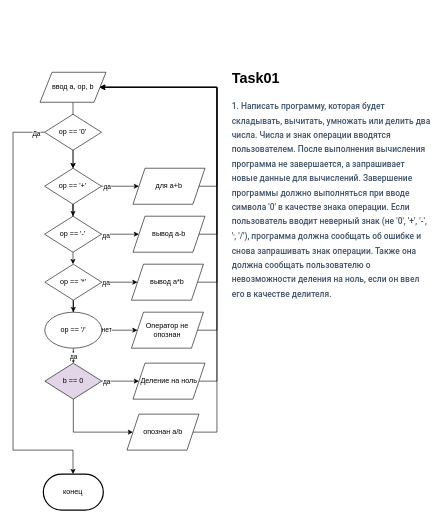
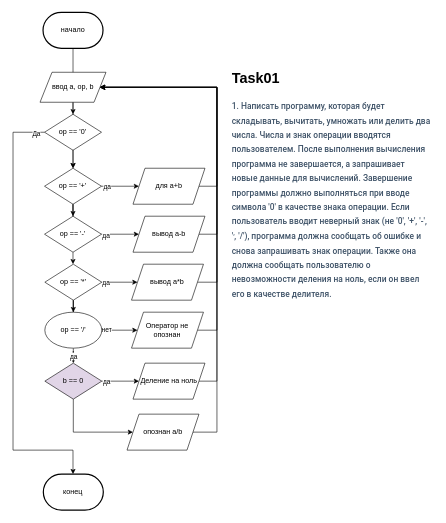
  <mxCell id="0" />
  <mxCell id="1" parent="0" />
+ <mxCell id="2" value="" style="edgeStyle=orthogonalEdgeStyle;rounded=0;orthogonalLoop=1;jettySize=auto;html=1;" edge="1" parent="1" source="3" target="9"><mxGeometry relative="1" as="geometry" /></mxCell>
+ <mxCell id="3" value="начало" style="strokeWidth=2;html=1;shape=mxgraph.flowchart.terminator;whiteSpace=wrap;" vertex="1" parent="1"><mxGeometry x="70.94" y="20" width="100" height="60" as="geometry" /></mxCell>
  <mxCell id="4" value="" style="edgeStyle=orthogonalEdgeStyle;rounded=0;orthogonalLoop=1;jettySize=auto;html=1;" edge="1" parent="1" source="5"><mxGeometry relative="1" as="geometry"><mxPoint x="121.023" y="280.041" as="targetPoint" /></mxGeometry></mxCell>
  <mxCell id="5" value="ввод a, op, b" style="shape=parallelogram;perimeter=parallelogramPerimeter;whiteSpace=wrap;html=1;fixedSize=1;" vertex="1" parent="1"><mxGeometry x="65.94" y="120" width="110" height="50" as="geometry" /></mxCell>
  <mxCell id="6" style="edgeStyle=orthogonalEdgeStyle;rounded=0;orthogonalLoop=1;jettySize=auto;html=1;entryX=0.5;entryY=0;entryDx=0;entryDy=0;" edge="1" parent="1" source="9"><mxGeometry relative="1" as="geometry"><mxPoint x="120.94" y="280" as="targetPoint" /></mxGeometry></mxCell>
  <mxCell id="7" style="edgeStyle=orthogonalEdgeStyle;rounded=0;orthogonalLoop=1;jettySize=auto;html=1;" edge="1" parent="1" source="9"><mxGeometry relative="1" as="geometry"><mxPoint x="120.94" y="790" as="targetPoint" /><Array as="points"><mxPoint x="20.94" y="220" /><mxPoint x="20.94" y="750" /><mxPoint x="120.94" y="750" /></Array></mxGeometry></mxCell>
  <mxCell id="8" value="Да" style="edgeLabel;html=1;align=center;verticalAlign=middle;resizable=0;points=[];" vertex="1" connectable="0" parent="7"><mxGeometry x="-0.964" y="2" relative="1" as="geometry"><mxPoint x="-1" as="offset" /></mxGeometry></mxCell>
  <mxCell id="9" value="op == '0'" style="rhombus;whiteSpace=wrap;html=1;" vertex="1" parent="1"><mxGeometry x="73.44" y="190" width="95" height="60" as="geometry" /></mxCell>
  <mxCell id="10" value="" style="edgeStyle=orthogonalEdgeStyle;rounded=0;orthogonalLoop=1;jettySize=auto;html=1;entryX=0;entryY=0.5;entryDx=0;entryDy=0;" edge="1" parent="1" source="13" target="15"><mxGeometry relative="1" as="geometry"><mxPoint x="235.94" y="310" as="targetPoint" /></mxGeometry></mxCell>
  <mxCell id="11" value="да" style="edgeLabel;html=1;align=center;verticalAlign=middle;resizable=0;points=[];" vertex="1" connectable="0" parent="10"><mxGeometry x="-0.709" relative="1" as="geometry"><mxPoint as="offset" /></mxGeometry></mxCell>
  <mxCell id="12" value="" style="edgeStyle=orthogonalEdgeStyle;rounded=0;orthogonalLoop=1;jettySize=auto;html=1;entryX=0.5;entryY=0;entryDx=0;entryDy=0;" edge="1" parent="1" source="13" target="19"><mxGeometry relative="1" as="geometry"><mxPoint x="118.94" y="370" as="targetPoint" /></mxGeometry></mxCell>
  <mxCell id="13" value="op == '+'" style="rhombus;whiteSpace=wrap;html=1;" vertex="1" parent="1"><mxGeometry x="73.44" y="280" width="95" height="60" as="geometry" /></mxCell>
  <mxCell id="14" style="edgeStyle=orthogonalEdgeStyle;rounded=0;orthogonalLoop=1;jettySize=auto;html=1;entryX=1;entryY=0.5;entryDx=0;entryDy=0;exitX=1;exitY=0.5;exitDx=0;exitDy=0;" edge="1" parent="1" source="15" target="5"><mxGeometry relative="1" as="geometry"><Array as="points"><mxPoint x="360.94" y="310" /><mxPoint x="360.94" y="145" /></Array></mxGeometry></mxCell>
  <mxCell id="15" value="для a+b" style="shape=parallelogram;perimeter=parallelogramPerimeter;whiteSpace=wrap;html=1;fixedSize=1;" vertex="1" parent="1"><mxGeometry x="220.94" y="280" width="120" height="60" as="geometry" /></mxCell>
  <mxCell id="16" value="" style="edgeStyle=orthogonalEdgeStyle;rounded=0;orthogonalLoop=1;jettySize=auto;html=1;entryX=0;entryY=0.5;entryDx=0;entryDy=0;" edge="1" parent="1" source="19" target="21"><mxGeometry relative="1" as="geometry"><mxPoint x="235.94" y="390" as="targetPoint" /></mxGeometry></mxCell>
  <mxCell id="17" value="да" style="edgeLabel;html=1;align=center;verticalAlign=middle;resizable=0;points=[];" vertex="1" connectable="0" parent="16"><mxGeometry x="-0.773" y="-1" relative="1" as="geometry"><mxPoint as="offset" /></mxGeometry></mxCell>
  <mxCell id="18" style="edgeStyle=orthogonalEdgeStyle;rounded=0;orthogonalLoop=1;jettySize=auto;html=1;entryX=0.5;entryY=0;entryDx=0;entryDy=0;" edge="1" parent="1" source="19" target="25"><mxGeometry relative="1" as="geometry" /></mxCell>
  <mxCell id="19" value="op == '-'" style="rhombus;whiteSpace=wrap;html=1;" vertex="1" parent="1"><mxGeometry x="73.44" y="360" width="95" height="60" as="geometry" /></mxCell>
  <mxCell id="20" style="edgeStyle=orthogonalEdgeStyle;rounded=0;orthogonalLoop=1;jettySize=auto;html=1;entryX=1;entryY=0.5;entryDx=0;entryDy=0;" edge="1" parent="1" source="21" target="5"><mxGeometry relative="1" as="geometry"><mxPoint x="390.94" y="230" as="targetPoint" /><Array as="points"><mxPoint x="360.94" y="390" /><mxPoint x="360.94" y="145" /></Array></mxGeometry></mxCell>
  <mxCell id="21" value="вывод a-b" style="shape=parallelogram;perimeter=parallelogramPerimeter;whiteSpace=wrap;html=1;fixedSize=1;" vertex="1" parent="1"><mxGeometry x="220.94" y="360" width="120" height="60" as="geometry" /></mxCell>
  <mxCell id="22" value="" style="edgeStyle=orthogonalEdgeStyle;rounded=0;orthogonalLoop=1;jettySize=auto;html=1;entryX=0;entryY=0.5;entryDx=0;entryDy=0;" edge="1" source="25" target="27" parent="1"><mxGeometry relative="1" as="geometry"><mxPoint x="233.44" y="470" as="targetPoint" /></mxGeometry></mxCell>
  <mxCell id="23" value="да" style="edgeLabel;html=1;align=center;verticalAlign=middle;resizable=0;points=[];" vertex="1" connectable="0" parent="22"><mxGeometry x="-0.751" y="-1" relative="1" as="geometry"><mxPoint as="offset" /></mxGeometry></mxCell>
  <mxCell id="24" style="edgeStyle=orthogonalEdgeStyle;rounded=0;orthogonalLoop=1;jettySize=auto;html=1;entryX=0.5;entryY=0;entryDx=0;entryDy=0;" edge="1" parent="1" source="25" target="32"><mxGeometry relative="1" as="geometry" /></mxCell>
  <mxCell id="25" value="op == '*'" style="rhombus;whiteSpace=wrap;html=1;" vertex="1" parent="1"><mxGeometry x="73.94" y="440" width="95" height="60" as="geometry" /></mxCell>
  <mxCell id="26" style="edgeStyle=orthogonalEdgeStyle;rounded=0;orthogonalLoop=1;jettySize=auto;html=1;entryX=1;entryY=0.5;entryDx=0;entryDy=0;" edge="1" parent="1" source="27" target="5"><mxGeometry relative="1" as="geometry"><Array as="points"><mxPoint x="360.94" y="470" /><mxPoint x="360.94" y="145" /></Array></mxGeometry></mxCell>
  <mxCell id="27" value="вывод a*b" style="shape=parallelogram;perimeter=parallelogramPerimeter;whiteSpace=wrap;html=1;fixedSize=1;" vertex="1" parent="1"><mxGeometry x="218.44" y="440" width="120" height="60" as="geometry" /></mxCell>
  <mxCell id="28" style="edgeStyle=orthogonalEdgeStyle;rounded=0;orthogonalLoop=1;jettySize=auto;html=1;entryX=0.5;entryY=0;entryDx=0;entryDy=0;" edge="1" parent="1" source="32" target="36"><mxGeometry relative="1" as="geometry" /></mxCell>
  <mxCell id="29" value="да" style="edgeLabel;html=1;align=center;verticalAlign=middle;resizable=0;points=[];" vertex="1" connectable="0" parent="28"><mxGeometry x="-0.004" relative="1" as="geometry"><mxPoint as="offset" /></mxGeometry></mxCell>
  <mxCell id="30" value="" style="edgeStyle=orthogonalEdgeStyle;rounded=0;orthogonalLoop=1;jettySize=auto;html=1;" edge="1" parent="1" source="32" target="38"><mxGeometry relative="1" as="geometry" /></mxCell>
  <mxCell id="31" value="нет" style="edgeLabel;html=1;align=center;verticalAlign=middle;resizable=0;points=[];" vertex="1" connectable="0" parent="30"><mxGeometry x="-0.742" y="1" relative="1" as="geometry"><mxPoint as="offset" /></mxGeometry></mxCell>
  <mxCell id="32" value="op == '/'" style="ellipse;whiteSpace=wrap;html=1;" vertex="1" parent="1"><mxGeometry x="73.94" y="520" width="95" height="60" as="geometry" /></mxCell>
  <mxCell id="33" value="" style="edgeStyle=orthogonalEdgeStyle;rounded=0;orthogonalLoop=1;jettySize=auto;html=1;" edge="1" parent="1" source="36" target="40"><mxGeometry relative="1" as="geometry" /></mxCell>
  <mxCell id="34" value="да" style="edgeLabel;html=1;align=center;verticalAlign=middle;resizable=0;points=[];" vertex="1" connectable="0" parent="33"><mxGeometry x="-0.748" y="-1" relative="1" as="geometry"><mxPoint as="offset" /></mxGeometry></mxCell>
  <mxCell id="35" style="edgeStyle=orthogonalEdgeStyle;rounded=0;orthogonalLoop=1;jettySize=auto;html=1;entryX=0;entryY=0.5;entryDx=0;entryDy=0;exitX=0.5;exitY=1;exitDx=0;exitDy=0;" edge="1" parent="1" source="36" target="42"><mxGeometry relative="1" as="geometry"><Array as="points"><mxPoint x="121.94" y="720" /></Array></mxGeometry></mxCell>
  <mxCell id="36" value="b == 0" style="rhombus;whiteSpace=wrap;html=1;fillColor=#e1d5e7;" vertex="1" parent="1"><mxGeometry x="73.94" y="605" width="95" height="60" as="geometry" /></mxCell>
  <mxCell id="37" style="edgeStyle=orthogonalEdgeStyle;rounded=0;orthogonalLoop=1;jettySize=auto;html=1;entryX=1;entryY=0.5;entryDx=0;entryDy=0;" edge="1" parent="1" source="38" target="5"><mxGeometry relative="1" as="geometry"><mxPoint x="360.94" y="210" as="targetPoint" /><Array as="points"><mxPoint x="360.94" y="550" /><mxPoint x="360.94" y="145" /></Array></mxGeometry></mxCell>
  <mxCell id="38" value="Оператор не опознан" style="shape=parallelogram;perimeter=parallelogramPerimeter;whiteSpace=wrap;html=1;fixedSize=1;" vertex="1" parent="1"><mxGeometry x="218.44" y="520" width="120" height="60" as="geometry" /></mxCell>
  <mxCell id="39" style="edgeStyle=orthogonalEdgeStyle;rounded=0;orthogonalLoop=1;jettySize=auto;html=1;entryX=1;entryY=0.5;entryDx=0;entryDy=0;exitX=1;exitY=0.5;exitDx=0;exitDy=0;" edge="1" parent="1" source="40" target="5"><mxGeometry relative="1" as="geometry"><mxPoint x="410.94" y="440" as="targetPoint" /><Array as="points"><mxPoint x="360.94" y="635" /><mxPoint x="360.94" y="145" /></Array></mxGeometry></mxCell>
  <mxCell id="40" value="Деление на ноль" style="shape=parallelogram;perimeter=parallelogramPerimeter;whiteSpace=wrap;html=1;fixedSize=1;" vertex="1" parent="1"><mxGeometry x="220.94" y="605" width="120" height="60" as="geometry" /></mxCell>
  <mxCell id="41" style="edgeStyle=orthogonalEdgeStyle;rounded=0;orthogonalLoop=1;jettySize=auto;html=1;entryX=1;entryY=0.5;entryDx=0;entryDy=0;" edge="1" parent="1" source="42" target="5"><mxGeometry relative="1" as="geometry"><Array as="points"><mxPoint x="360.94" y="720" /><mxPoint x="360.94" y="145" /></Array></mxGeometry></mxCell>
  <mxCell id="42" value="опознан a/b" style="shape=parallelogram;perimeter=parallelogramPerimeter;whiteSpace=wrap;html=1;fixedSize=1;" vertex="1" parent="1"><mxGeometry x="210.94" y="690" width="120" height="60" as="geometry" /></mxCell>
  <mxCell id="43" value="конец" style="strokeWidth=2;html=1;shape=mxgraph.flowchart.terminator;whiteSpace=wrap;" vertex="1" parent="1"><mxGeometry x="71.44" y="790" width="100" height="60" as="geometry" /></mxCell>
  <mxCell id="44" value="&lt;h1&gt;Task01&lt;/h1&gt;&lt;h3 style=&quot;box-sizing: border-box ; font-family: &amp;#34;roboto&amp;#34; , &amp;#34;san francisco&amp;#34; , &amp;#34;helvetica neue&amp;#34; , &amp;#34;helvetica&amp;#34; , &amp;#34;arial&amp;#34; ; font-weight: 500 ; line-height: 24px ; color: rgb(63 , 83 , 104) ; margin-top: 20px ; margin-bottom: 10px ; background-color: rgb(255 , 255 , 255)&quot;&gt;1. Написать программу, которая будет складывать, вычитать, умножать или делить два числа. Числа и знак операции вводятся пользователем. После выполнения вычисления программа не завершается, а запрашивает новые данные для вычислений. Завершение программы должно выполняться при вводе символа '0' в качестве знака операции. Если пользователь вводит неверный знак (не '0', '+', '-', '&lt;em style=&quot;box-sizing: border-box ; font-size: 12px&quot;&gt;'&lt;/em&gt;, '/'), программа должна сообщать об ошибке и снова запрашивать знак операции. Также она должна сообщать пользователю о невозможности деления на ноль, если он ввел его в качестве делителя.&lt;/h3&gt;" style="text;html=1;strokeColor=none;fillColor=none;spacing=5;spacingTop=-20;whiteSpace=wrap;overflow=hidden;rounded=0;" vertex="1" parent="1"><mxGeometry x="380.94" y="110" width="340" height="420" as="geometry" /></mxCell>
